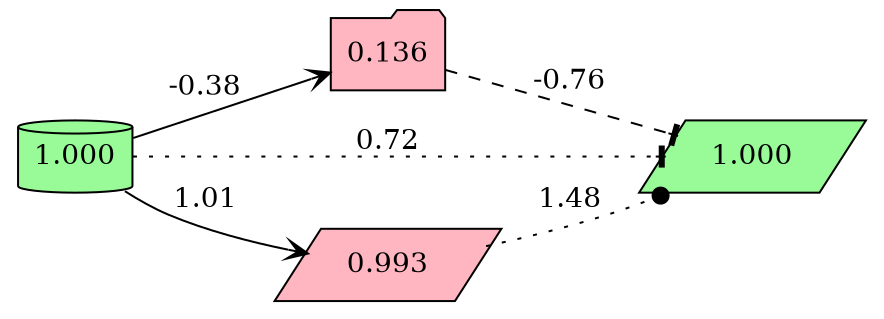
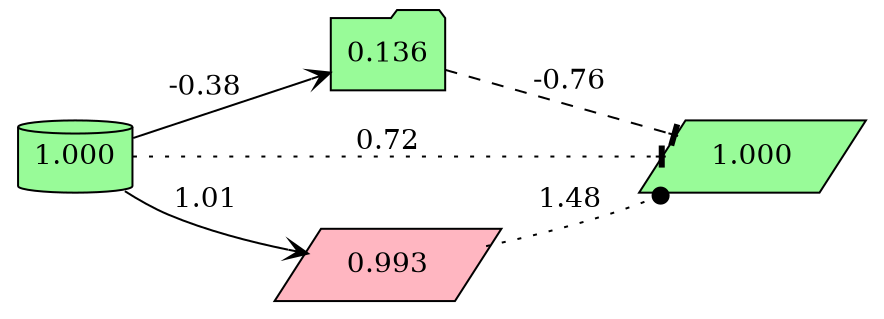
  digraph {
    rankdir=LR
    node [fillcolor=lightpink shape=parallelogram style=filled]
    edge [arrowhead=tee style=dotted]
-   n1 [label=0.136 shape=folder]
+   n1 [fillcolor=palegreen label=0.136 shape=folder]
    n2 [fillcolor=palegreen label=1.000]
    n3 [label=0.993]
    n4 [fillcolor=palegreen label=1.000 shape=cylinder]
    n1 -> n2 [label=-0.76 style=dashed]
    n3 -> n2 [arrowhead=dot label=1.48]
    n4 -> n1 [arrowhead=vee label=-0.38 style=solid]
    n4 -> n2 [label=0.72]
    n4 -> n3 [arrowhead=vee label=1.01 style=solid]
  }
